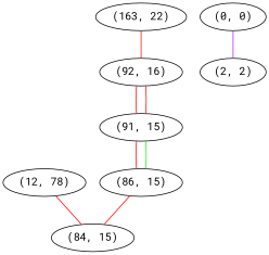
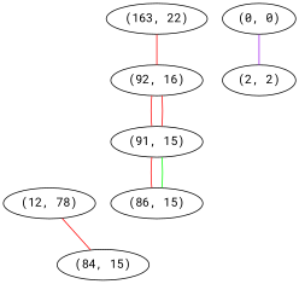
  graph {
    fontname="Roboto Mono"
    node [fontname="Roboto Mono"]
    edge [color=red fontname="Roboto Mono" weight=1]
    "(92, 16)"
    "(91, 15)"
    "(0, 0)"
    "(2, 2)"
    "(12, 78)"
    "(84, 15)"
    "(163, 22)"
    "(86, 15)"
    "(92, 16)" -- "(91, 15)"
    "(92, 16)" -- "(91, 15)"
    "(91, 15)" -- "(86, 15)"
    "(91, 15)" -- "(86, 15)" [color=green weight=2]
    "(0, 0)" -- "(2, 2)" [color=purple weight=4]
    "(12, 78)" -- "(84, 15)"
    "(163, 22)" -- "(92, 16)"
-   "(86, 15)" -- "(84, 15)"
  }
